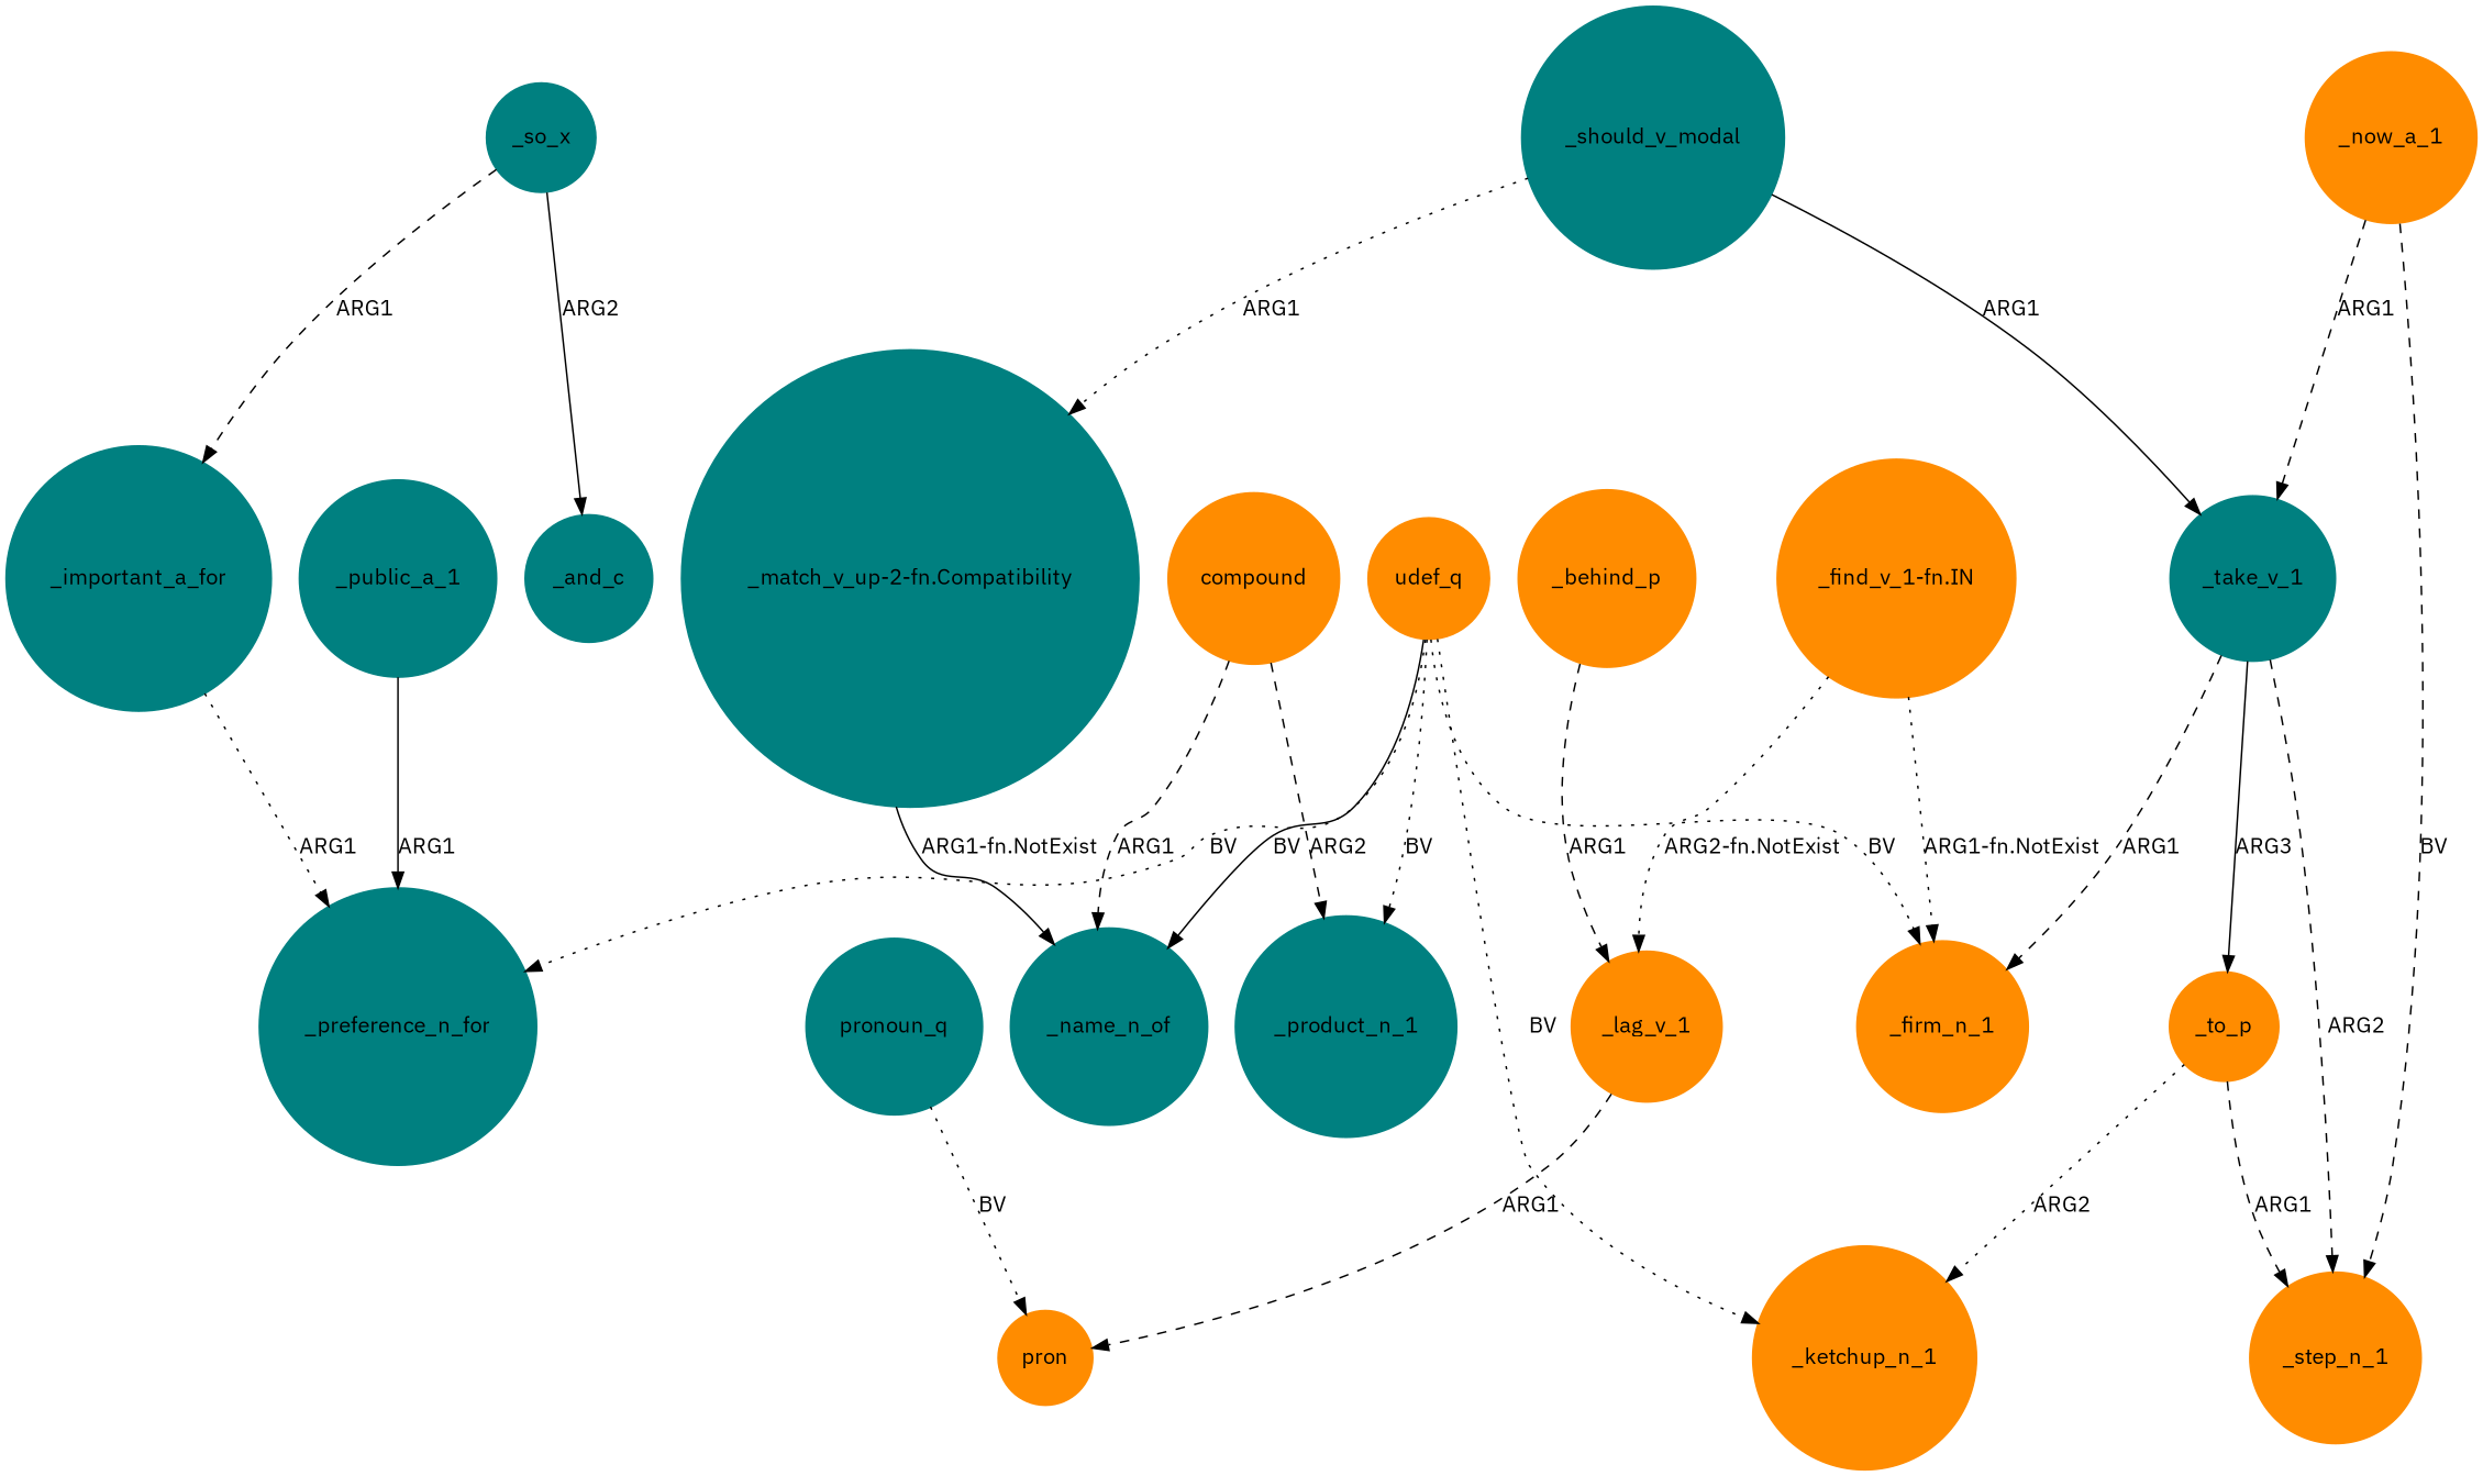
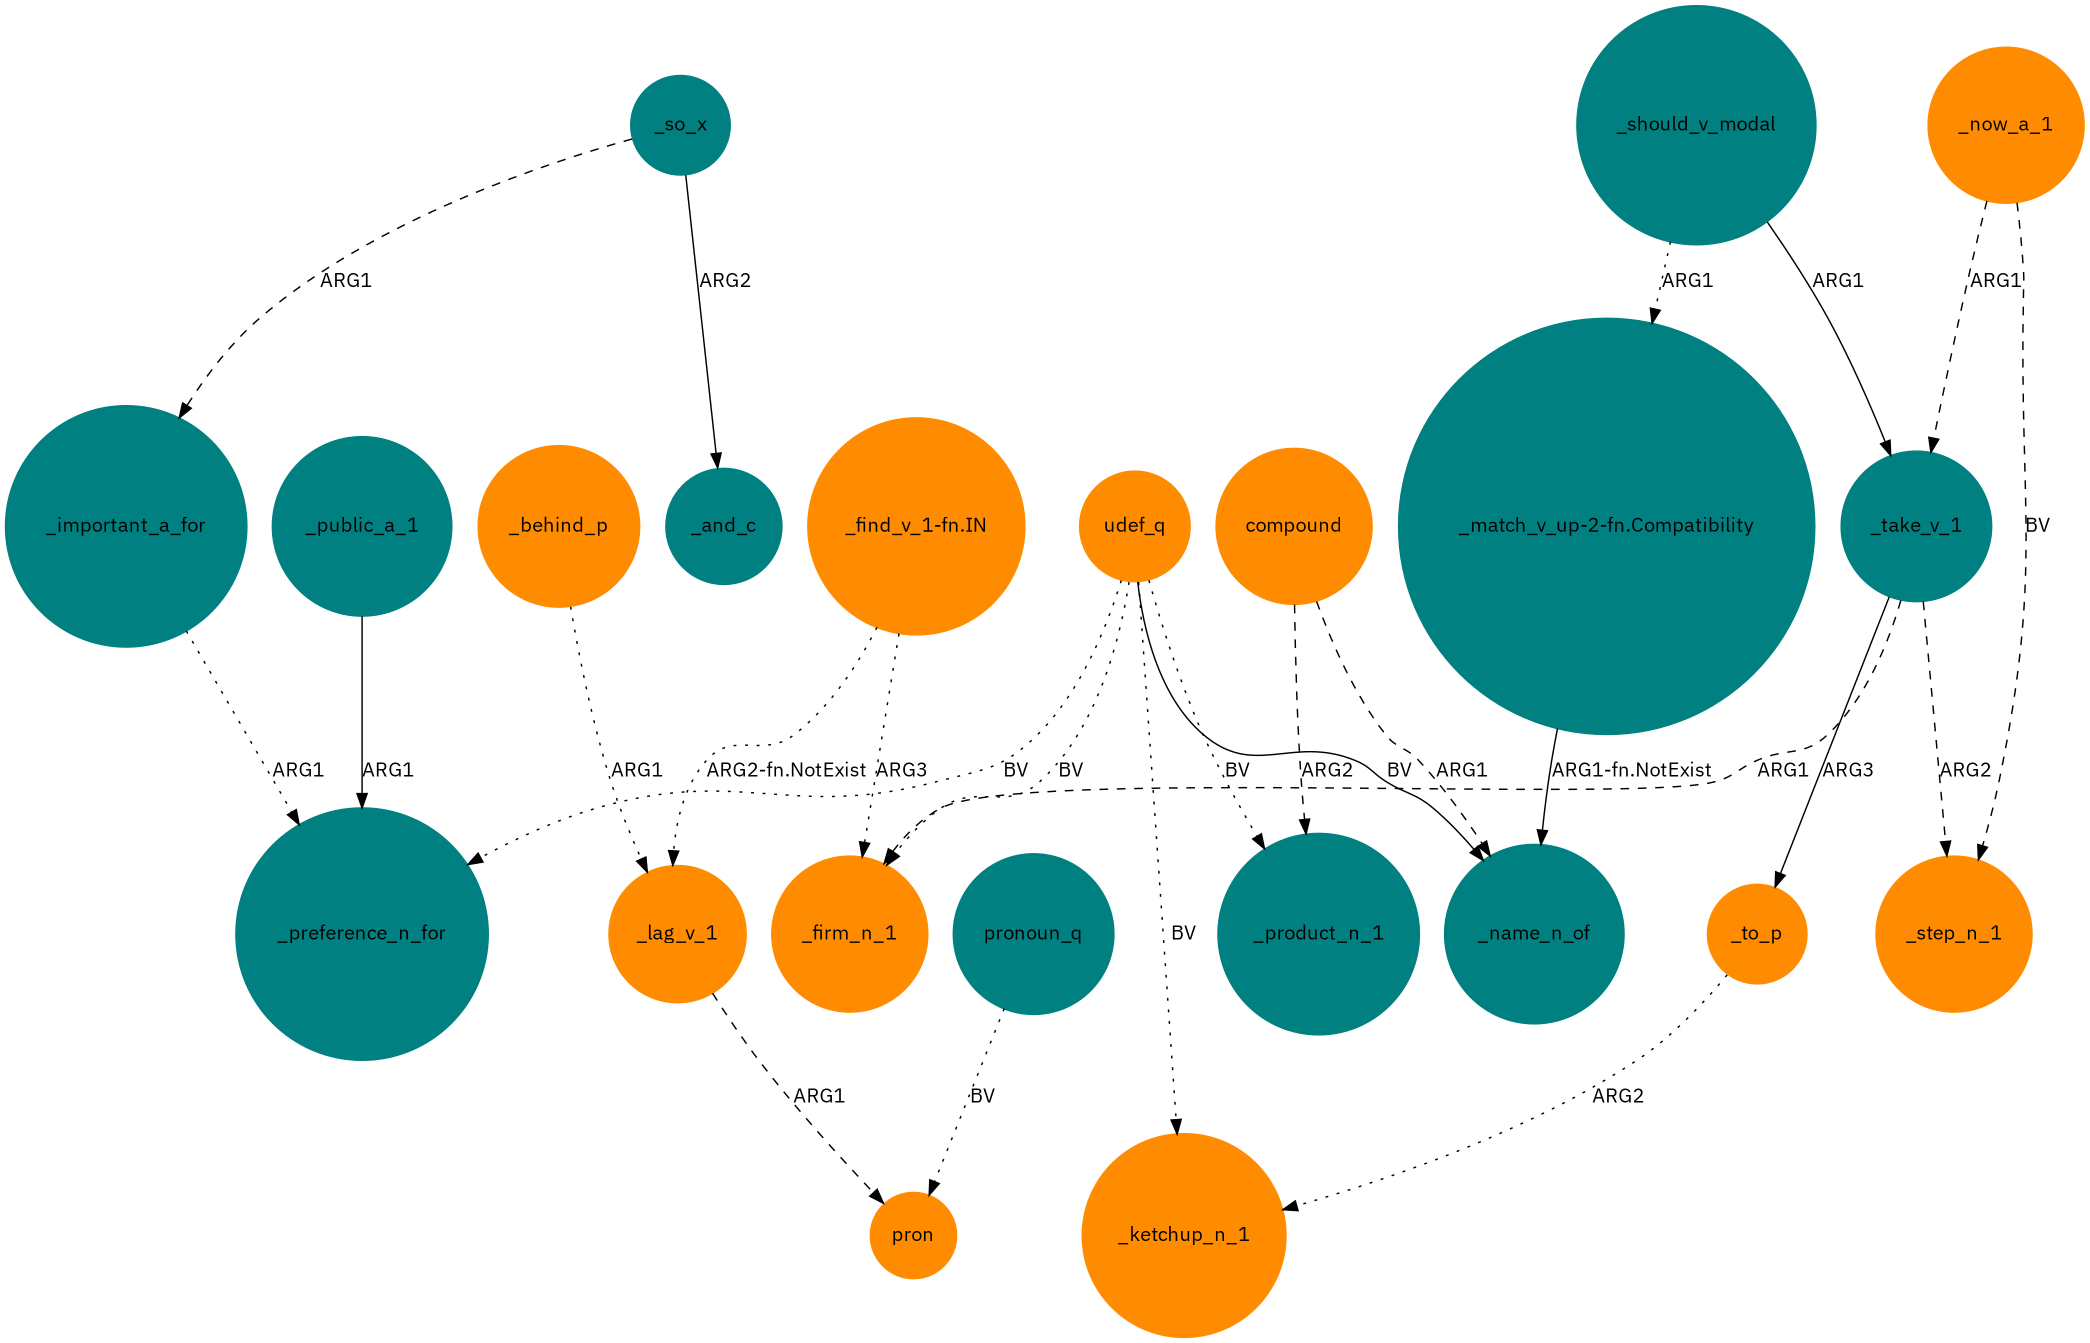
  digraph {
    fontname="IBM Plex Sans"
    node [color=teal fontname="IBM Plex Sans" shape=circle style=filled]
    edge [fontname="IBM Plex Sans" style=dashed]
    _so_x
    _important_a_for
    _and_c
    _preference_n_for
    _lag_v_1 [color=darkorange]
    pron [color=darkorange]
    udef_q [color=darkorange]
    _firm_n_1 [color=darkorange]
    _product_n_1
    _name_n_of
    _ketchup_n_1 [color=darkorange]
    _step_n_1 [color=darkorange]
    _behind_p [color=darkorange]
    "_find_v_1-fn.IN" [color=darkorange]
    compound [color=darkorange]
    _to_p [color=darkorange]
    pronoun_q
    _should_v_modal
    "_match_v_up-2-fn.Compatibility"
    _take_v_1
    _now_a_1 [color=darkorange]
    _public_a_1
    _so_x -> _important_a_for [label=ARG1]
    _so_x -> _and_c [label=ARG2 style=solid]
    _important_a_for -> _preference_n_for [label=ARG1 style=dotted]
    _lag_v_1 -> pron [label=ARG1]
    udef_q -> _preference_n_for [label=BV style=dotted]
    udef_q -> _firm_n_1 [label=BV style=dotted]
    udef_q -> _product_n_1 [label=BV style=dotted]
    udef_q -> _name_n_of [label=BV style=solid]
    udef_q -> _ketchup_n_1 [label=BV style=dotted]
-   _behind_p -> _lag_v_1 [label=ARG1]
+   _behind_p -> _lag_v_1 [label=ARG1 style=dotted]
    "_find_v_1-fn.IN" -> _lag_v_1 [label="ARG2-fn.NotExist" style=dotted]
-   "_find_v_1-fn.IN" -> _firm_n_1 [label="ARG1-fn.NotExist" style=dotted]
+   "_find_v_1-fn.IN" -> _firm_n_1 [label=ARG3 style=dotted]
    compound -> _product_n_1 [label=ARG2]
    compound -> _name_n_of [label=ARG1]
    _to_p -> _ketchup_n_1 [label=ARG2 style=dotted]
-   _to_p -> _step_n_1 [label=ARG1]
    pronoun_q -> pron [label=BV style=dotted]
    _should_v_modal -> "_match_v_up-2-fn.Compatibility" [label=ARG1 style=dotted]
    _should_v_modal -> _take_v_1 [label=ARG1 style=solid]
    "_match_v_up-2-fn.Compatibility" -> _name_n_of [label="ARG1-fn.NotExist" style=solid]
    _take_v_1 -> _firm_n_1 [label=ARG1]
    _take_v_1 -> _step_n_1 [label=ARG2]
    _take_v_1 -> _to_p [label=ARG3 style=solid]
    _now_a_1 -> _step_n_1 [label=BV]
    _now_a_1 -> _take_v_1 [label=ARG1]
    _public_a_1 -> _preference_n_for [label=ARG1 style=solid]
  }
